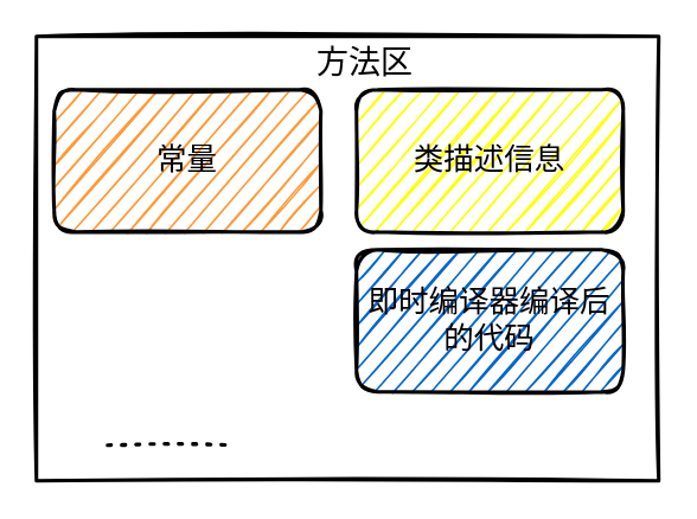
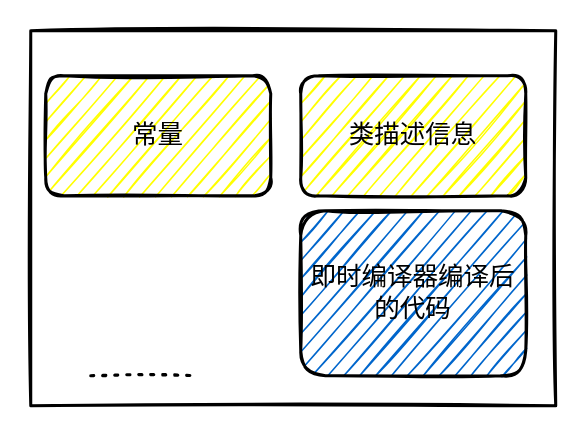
  <mxCell id="0" />
  <mxCell id="1" parent="0" />
  <mxCell id="2" value="" style="rounded=0;whiteSpace=wrap;html=1;sketch=1;strokeWidth=2;" vertex="1" parent="1"><mxGeometry x="20" y="20" width="350" height="250" as="geometry" /></mxCell>
- <mxCell id="3" value="&lt;font face=&quot;Ma Shan Zheng&quot; data-font-src=&quot;https://fonts.googleapis.com/css?family=Ma+Shan+Zheng&quot; style=&quot;font-size: 17px&quot;&gt;常量&lt;/font&gt;" style="rounded=1;whiteSpace=wrap;html=1;sketch=1;strokeWidth=2;fillColor=#FF9933;" vertex="1" parent="1"><mxGeometry x="30" y="50" width="150" height="80" as="geometry" /></mxCell>
- <mxCell id="4" value="&lt;font style=&quot;font-size: 18px&quot;&gt;方法区&lt;/font&gt;" style="text;html=1;strokeColor=none;fillColor=none;align=center;verticalAlign=middle;whiteSpace=wrap;rounded=0;sketch=1;fontFamily=Ma Shan Zheng;fontSource=https%3A%2F%2Ffonts.googleapis.com%2Fcss%3Ffamily%3DMa%2BShan%2BZheng;" vertex="1" parent="1"><mxGeometry x="175" y="20" width="60" height="30" as="geometry" /></mxCell>
+ <mxCell id="3" value="&lt;font face=&quot;Ma Shan Zheng&quot; data-font-src=&quot;https://fonts.googleapis.com/css?family=Ma+Shan+Zheng&quot; style=&quot;font-size: 17px&quot;&gt;常量&lt;/font&gt;" style="rounded=1;whiteSpace=wrap;html=1;sketch=1;strokeWidth=2;fillColor=#ffff00;" vertex="1" parent="1"><mxGeometry x="30" y="50" width="150" height="80" as="geometry" /></mxCell>
  <mxCell id="5" value="&lt;font face=&quot;Ma Shan Zheng&quot; data-font-src=&quot;https://fonts.googleapis.com/css?family=Ma+Shan+Zheng&quot; style=&quot;font-size: 17px&quot;&gt;类描述信息&lt;/font&gt;" style="rounded=1;whiteSpace=wrap;html=1;sketch=1;strokeWidth=2;fillColor=#FFFF00;" vertex="1" parent="1"><mxGeometry x="200" y="50" width="150" height="80" as="geometry" /></mxCell>
- <mxCell id="6" value="&lt;font face=&quot;Ma Shan Zheng&quot;&gt;&lt;span style=&quot;font-size: 17px&quot;&gt;即时编译器编译后的代码&lt;/span&gt;&lt;/font&gt;" style="rounded=1;whiteSpace=wrap;html=1;sketch=1;strokeWidth=2;fillColor=#0066CC;" vertex="1" parent="1"><mxGeometry x="200" y="140" width="150" height="80" as="geometry" /></mxCell>
+ <mxCell id="6" value="&lt;font face=&quot;Ma Shan Zheng&quot;&gt;&lt;span style=&quot;font-size: 17px&quot;&gt;即时编译器编译后的代码&lt;/span&gt;&lt;/font&gt;" style="rounded=1;whiteSpace=wrap;html=1;sketch=1;strokeWidth=2;fillColor=#0066CC;" vertex="1" parent="1"><mxGeometry x="200" y="140" width="150" height="110" as="geometry" /></mxCell>
  <mxCell id="7" value="" style="endArrow=none;dashed=1;html=1;dashPattern=1 3;strokeWidth=2;rounded=0;sketch=1;fontFamily=Ma Shan Zheng;fontSource=https%3A%2F%2Ffonts.googleapis.com%2Fcss%3Ffamily%3DMa%2BShan%2BZheng;fontSize=17;" edge="1" parent="1"><mxGeometry width="50" height="50" relative="1" as="geometry"><mxPoint x="60" y="250" as="sourcePoint" /><mxPoint x="130" y="250" as="targetPoint" /></mxGeometry></mxCell>
